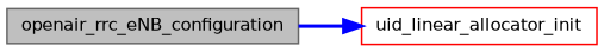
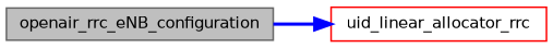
  digraph {
    rankdir=LR
    node [fontname=Helvetica fontsize=10 shape=record style=filled]
    n1 [color=gray40 fillcolor=grey75 fontcolor=black height=0.2 label=openair_rrc_eNB_configuration width=0.4]
-   n2 [color=red fillcolor=white height=0.2 label=uid_linear_allocator_init width=0.4]
+   n2 [color=red fillcolor=white height=0.2 label=uid_linear_allocator_rrc width=0.4]
    n1 -> n2 [color=blue fontname=Helvetica fontsize=10 labelfontname=Helvetica labelfontsize=10 style=bold]
  }
